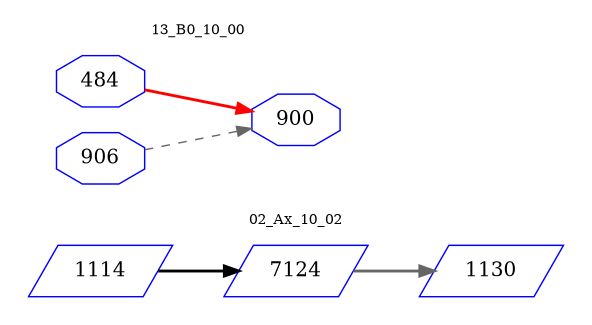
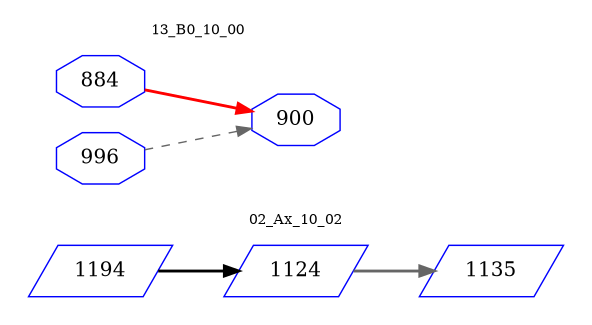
  digraph {
    rankdir=LR
    node [color=blue shape=parallelogram]
    edge [color=gray40 style=bold]
-   n1 [label=1114]
-   n2 [label=7124]
-   n3 [label=1130]
-   n4 [label=484 shape=octagon]
+   n1 [label=1194]
+   n2 [label=1124]
+   n3 [label=1135]
+   n4 [label=884 shape=octagon]
    n5 [label=900 shape=octagon]
-   n6 [label=906 shape=octagon]
+   n6 [label=996 shape=octagon]
    subgraph cluster_1 {
      color=white
      fontsize=10
      label="02_Ax_10_02"
      n1
      n2
      n3
    }
    subgraph cluster_2 {
      color=white
      fontsize=10
      label="13_B0_10_00"
      n4
      n5
      n6
    }
    n1 -> n2 [color=black]
    n2 -> n3
    n4 -> n5 [color=red]
    n6 -> n5 [style=dashed]
  }
